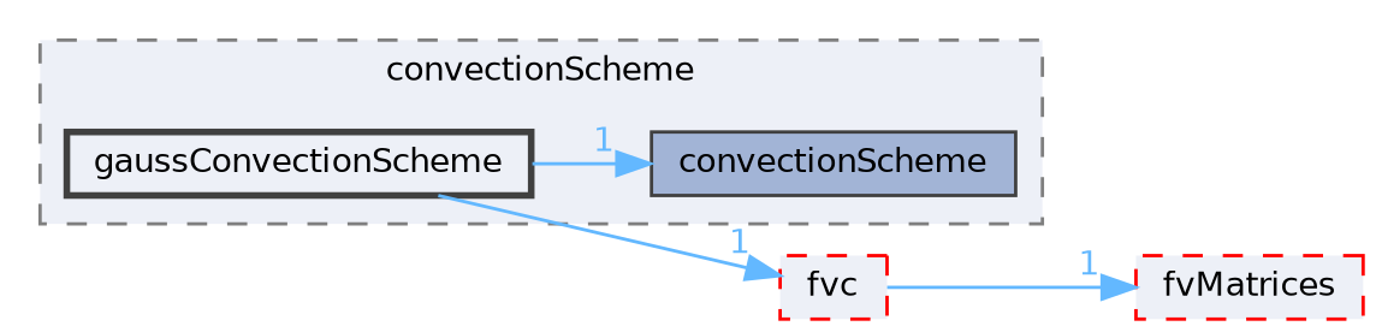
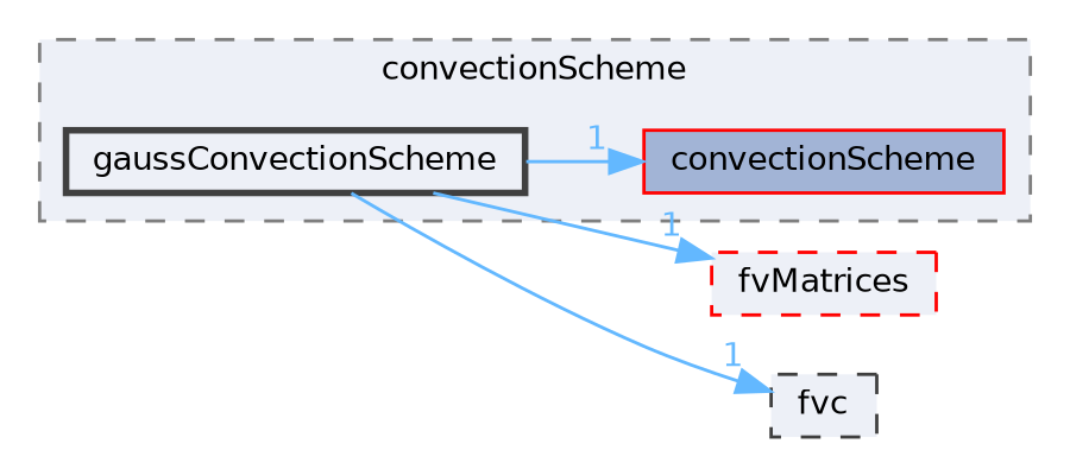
  digraph {
    compound=true
    rankdir=LR
    node [color=grey25 fillcolor="#edf0f7" fontname=Helvetica fontsize=10 shape=box style="filled,dashed"]
    edge [color=steelblue1 fontcolor=steelblue1 fontname=Helvetica fontsize=10 headlabel=1 labeldistance=1.5 labelfontname=Helvetica labelfontsize=10]
-   n1 [fillcolor="#a2b4d6" height=0.2 label=convectionScheme style=filled width=0.4]
+   n1 [color=red fillcolor="#a2b4d6" height=0.2 label=convectionScheme style=filled width=0.4]
    n2 [height=0.2 label=gaussConvectionScheme style="filled,bold" width=0.4]
    n3 [color=red height=0.2 label=fvMatrices width=0.4]
-   n4 [color=red height=0.2 label=fvc width=0.4]
+   n4 [height=0.2 label=fvc width=0.4]
    subgraph cluster_1 {
      bgcolor="#edf0f7"
      fontname=Helvetica
      fontsize=10
      label=convectionScheme
      pencolor=grey50
      style="filled,dashed"
      n1
      n2
    }
    n2 -> n1
-   n4 -> n3
+   n2 -> n3
    n2 -> n4
  }
